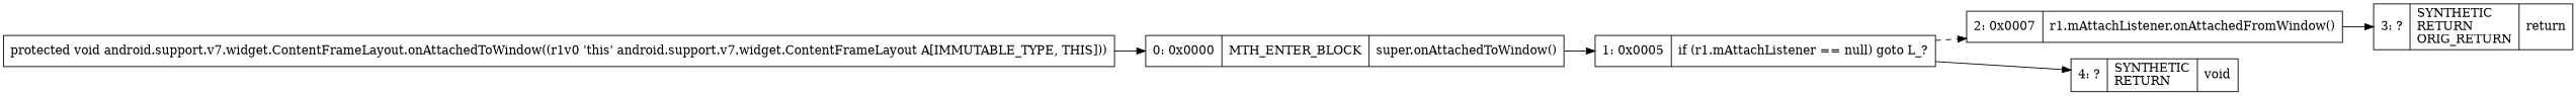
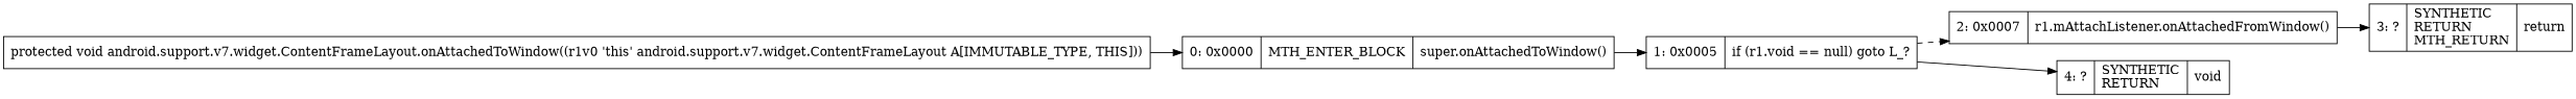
  digraph {
    rankdir=LR
    node [shape=record]
    n1 [label="{0\:\ 0x0000|MTH_ENTER_BLOCK\l|super.onAttachedToWindow()\l}"]
-   n2 [label="{1\:\ 0x0005|if (r1.mAttachListener == null) goto L_?\l}"]
+   n2 [label="{1\:\ 0x0005|if (r1.void == null) goto L_?\l}"]
    n3 [label="{2\:\ 0x0007|r1.mAttachListener.onAttachedFromWindow()\l}"]
    n4 [label="{4\:\ ?|SYNTHETIC\lRETURN\l|void\l}"]
-   n5 [label="{3\:\ ?|SYNTHETIC\lRETURN\lORIG_RETURN\l|return\l}"]
+   n5 [label="{3\:\ ?|SYNTHETIC\lRETURN\lMTH_RETURN\l|return\l}"]
    n6 [label="{protected void android.support.v7.widget.ContentFrameLayout.onAttachedToWindow((r1v0 'this' android.support.v7.widget.ContentFrameLayout A[IMMUTABLE_TYPE, THIS])) }"]
    n1 -> n2
    n2 -> n3 [style=dashed]
    n2 -> n4
    n3 -> n5
    n6 -> n1
  }
